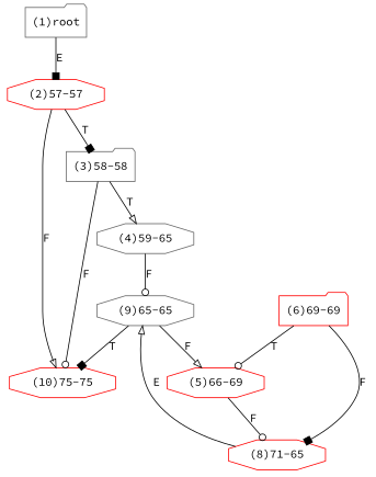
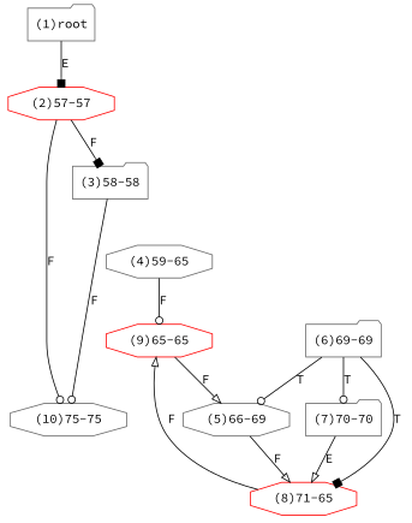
  digraph {
    fontname="Source Code Pro"
    node [color=gray40 fontname="Source Code Pro" shape=octagon]
    edge [arrowhead=odot fontname="Source Code Pro"]
    n1 [label="(1)root" shape=folder]
    n2 [color=red label="(2)57-57"]
    n3 [label="(3)58-58" shape=folder]
-   n4 [color=red label="(10)75-75"]
+   n4 [label="(10)75-75"]
    n5 [label="(4)59-65"]
-   n6 [label="(9)65-65"]
-   n7 [color=red label="(5)66-69"]
+   n6 [color=red label="(9)65-65"]
+   n7 [label="(5)66-69"]
    n8 [color=red label="(8)71-65"]
-   n9 [color=red label="(6)69-69" shape=folder]
+   n9 [label="(6)69-69" shape=folder]
+   n10 [label="(7)70-70" shape=folder]
    n1 -> n2 [arrowhead=box label=E]
-   n2 -> n3 [arrowhead=box label=T]
-   n2 -> n4 [arrowhead=onormal label=F]
+   n2 -> n3 [arrowhead=box label=F]
+   n2 -> n4 [label=F]
    n3 -> n4 [label=F]
-   n3 -> n5 [arrowhead=onormal label=T]
    n5 -> n6 [label=F]
-   n6 -> n4 [arrowhead=box label=T]
    n6 -> n7 [arrowhead=onormal label=F]
-   n7 -> n8 [label=F]
-   n8 -> n6 [arrowhead=onormal label=E]
+   n7 -> n8 [arrowhead=onormal label=F]
+   n8 -> n6 [arrowhead=onormal label=F]
    n9 -> n7 [label=T]
-   n9 -> n8 [arrowhead=box label=F]
+   n9 -> n8 [arrowhead=box label=T]
+   n9 -> n10 [label=T]
+   n10 -> n8 [arrowhead=onormal label=E]
  }
